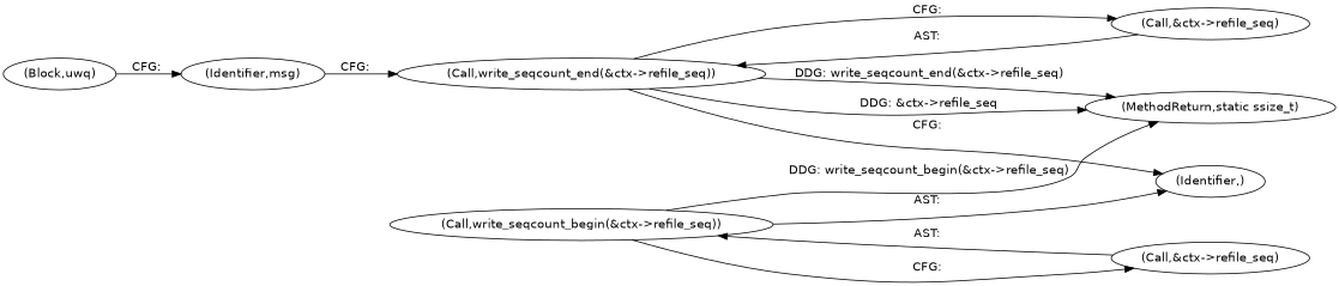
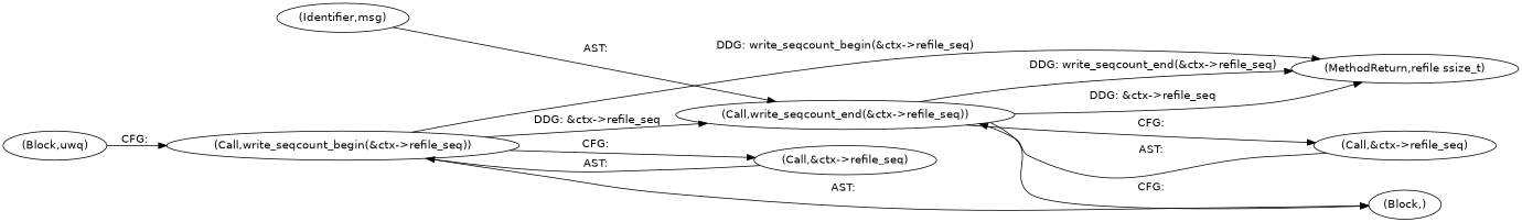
  digraph {
    fontname="DejaVu Sans"
    rankdir=LR
    node [fontname="DejaVu Sans"]
    edge [fontname="DejaVu Sans"]
    n1 [label="(Call,write_seqcount_end(&ctx->refile_seq))"]
    n2 [label="(Call,&ctx->refile_seq)"]
-   n3 [label="(Identifier,)"]
-   n4 [label="(MethodReturn,static ssize_t)"]
+   n3 [label="(Block,)"]
+   n4 [label="(MethodReturn,refile ssize_t)"]
    n5 [label="(Call,write_seqcount_begin(&ctx->refile_seq))"]
    n6 [label="(Call,&ctx->refile_seq)"]
    n7 [label="(Identifier,msg)"]
    n8 [label="(Block,uwq)"]
    n1 -> n2 [label="CFG: "]
    n1 -> n3 [label="CFG: "]
    n1 -> n4 [label="DDG: write_seqcount_end(&ctx->refile_seq)"]
    n1 -> n4 [label="DDG: &ctx->refile_seq"]
    n2 -> n1 [label="AST: "]
+   n5 -> n1 [label="DDG: &ctx->refile_seq"]
    n5 -> n3 [label="AST: "]
    n5 -> n4 [label="DDG: write_seqcount_begin(&ctx->refile_seq)"]
    n5 -> n6 [label="CFG: "]
    n6 -> n5 [label="AST: "]
-   n7 -> n1 [label="CFG: "]
-   n8 -> n7 [label="CFG: "]
+   n7 -> n1 [label="AST: "]
+   n8 -> n5 [label="CFG: "]
  }
